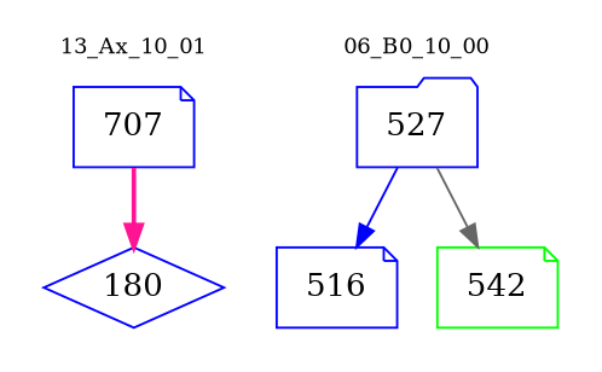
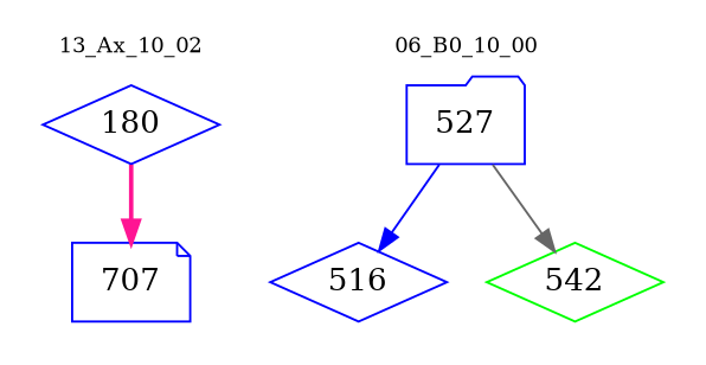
  digraph {
    node [color=blue shape=note]
    edge [style=solid]
    n1 [label=707]
    n2 [label=180 shape=diamond]
    n3 [label=527 shape=folder]
-   n4 [label=516]
-   n5 [color=green label=542]
+   n4 [label=516 shape=diamond]
+   n5 [color=green label=542 shape=diamond]
    subgraph cluster_1 {
      color=white
      fontsize=10
-     label="13_Ax_10_01"
+     label="13_Ax_10_02"
      n1
      n2
    }
    subgraph cluster_2 {
      color=white
      fontsize=10
      label="06_B0_10_00"
      n3
      n4
      n5
    }
-   n1 -> n2 [color=deeppink style=bold]
+   n2 -> n1 [color=deeppink style=bold]
    n3 -> n4 [color=blue]
    n3 -> n5 [color=gray40]
  }
